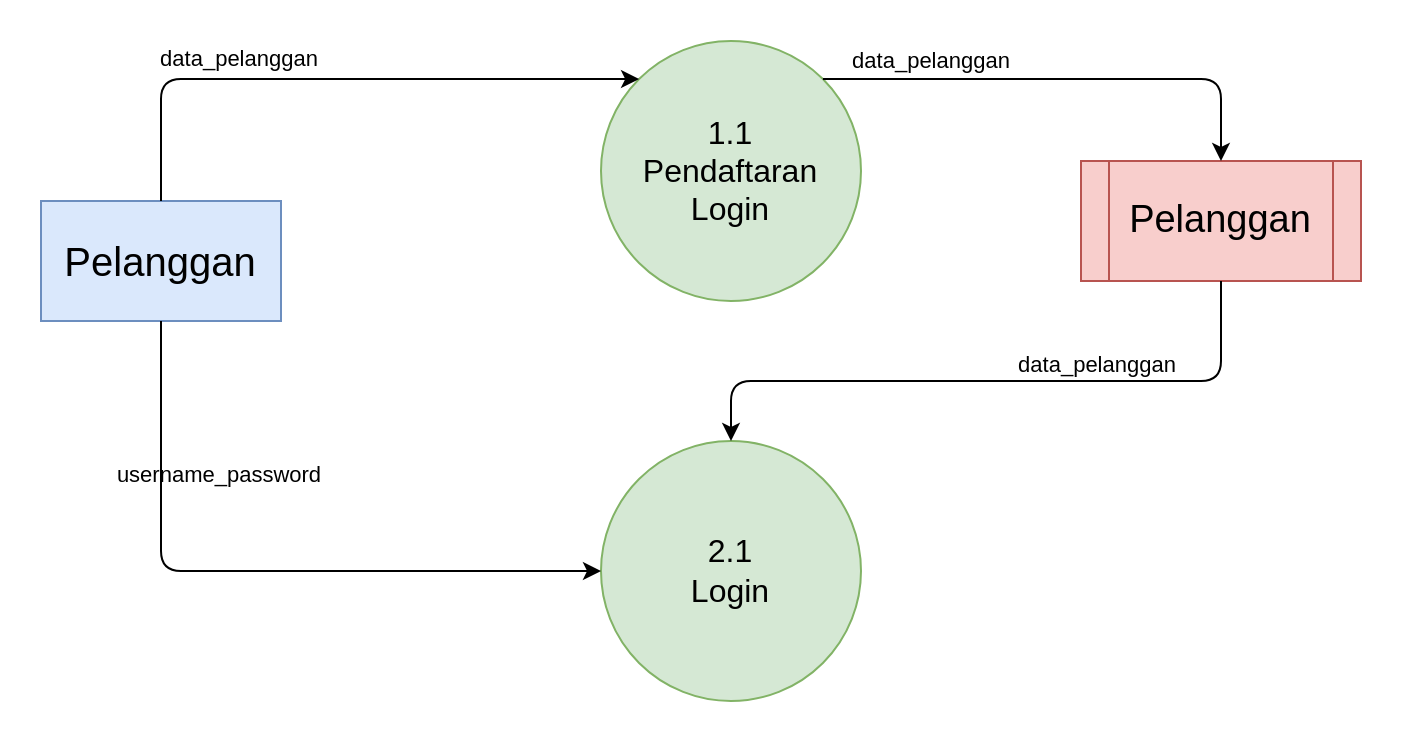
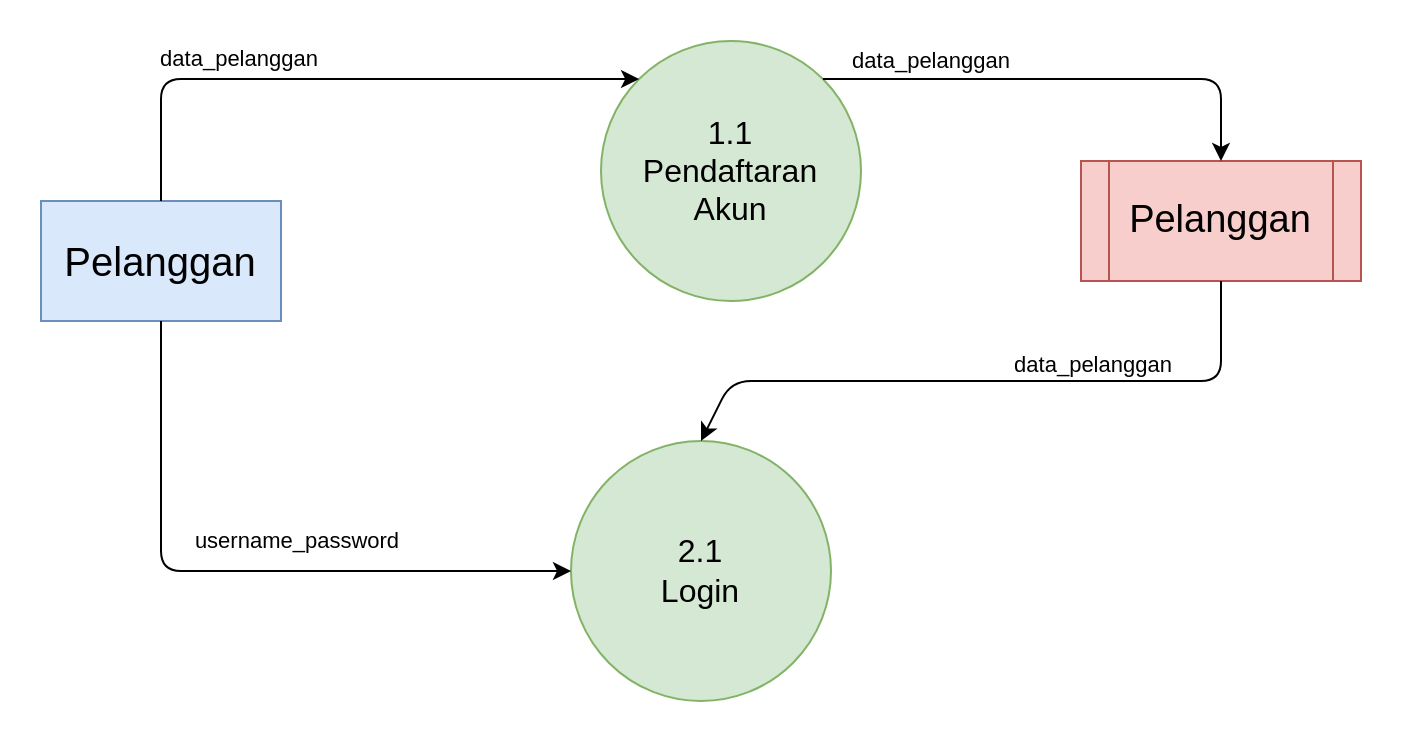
  <mxCell id="0" />
  <mxCell id="1" parent="0" />
  <mxCell id="2" value="&lt;font style=&quot;font-size: 20px&quot;&gt;Pelanggan&lt;/font&gt;" style="rounded=0;whiteSpace=wrap;html=1;fillColor=#dae8fc;strokeColor=#6c8ebf;" vertex="1" parent="1"><mxGeometry x="20" y="100" width="120" height="60" as="geometry" /></mxCell>
- <mxCell id="3" value="&lt;font style=&quot;font-size: 16px&quot;&gt;1.1&lt;br&gt;Pendaftaran&lt;br&gt;Login&lt;/font&gt;" style="ellipse;whiteSpace=wrap;html=1;aspect=fixed;fillColor=#d5e8d4;strokeColor=#82b366;" vertex="1" parent="1"><mxGeometry x="300" y="20" width="130" height="130" as="geometry" /></mxCell>
- <mxCell id="4" value="&lt;font style=&quot;font-size: 16px&quot;&gt;2.1&lt;br&gt;Login&lt;br&gt;&lt;/font&gt;" style="ellipse;whiteSpace=wrap;html=1;aspect=fixed;fillColor=#d5e8d4;strokeColor=#82b366;" vertex="1" parent="1"><mxGeometry x="300" y="220" width="130" height="130" as="geometry" /></mxCell>
+ <mxCell id="3" value="&lt;font style=&quot;font-size: 16px&quot;&gt;1.1&lt;br&gt;Pendaftaran&lt;br&gt;Akun&lt;/font&gt;" style="ellipse;whiteSpace=wrap;html=1;aspect=fixed;fillColor=#d5e8d4;strokeColor=#82b366;" vertex="1" parent="1"><mxGeometry x="300" y="20" width="130" height="130" as="geometry" /></mxCell>
+ <mxCell id="4" value="&lt;font style=&quot;font-size: 16px&quot;&gt;2.1&lt;br&gt;Login&lt;br&gt;&lt;/font&gt;" style="ellipse;whiteSpace=wrap;html=1;aspect=fixed;fillColor=#d5e8d4;strokeColor=#82b366;" vertex="1" parent="1"><mxGeometry x="285" y="220" width="130" height="130" as="geometry" /></mxCell>
  <mxCell id="5" value="&lt;font style=&quot;font-size: 19px&quot;&gt;Pelanggan&lt;/font&gt;" style="shape=process;whiteSpace=wrap;html=1;backgroundOutline=1;fillColor=#f8cecc;strokeColor=#b85450;" vertex="1" parent="1"><mxGeometry x="540" y="80" width="140" height="60" as="geometry" /></mxCell>
  <mxCell id="6" value="" style="endArrow=classic;html=1;exitX=0.5;exitY=0;exitDx=0;exitDy=0;entryX=0;entryY=0;entryDx=0;entryDy=0;" edge="1" parent="1" source="2" target="3"><mxGeometry width="50" height="50" relative="1" as="geometry"><mxPoint x="270" y="90" as="sourcePoint" /><mxPoint x="320" y="40" as="targetPoint" /><Array as="points"><mxPoint x="80" y="39" /></Array></mxGeometry></mxCell>
  <mxCell id="7" value="data_pelanggan" style="edgeLabel;html=1;align=center;verticalAlign=bottom;resizable=0;points=[];labelBackgroundColor=none;" vertex="1" connectable="0" parent="6"><mxGeometry x="-0.593" y="-39" relative="1" as="geometry"><mxPoint x="39" y="-41" as="offset" /></mxGeometry></mxCell>
  <mxCell id="8" value="" style="endArrow=classic;html=1;exitX=1;exitY=0;exitDx=0;exitDy=0;entryX=0.5;entryY=0;entryDx=0;entryDy=0;" edge="1" parent="1" source="3" target="5"><mxGeometry width="50" height="50" relative="1" as="geometry"><mxPoint x="270" y="230" as="sourcePoint" /><mxPoint x="320" y="180" as="targetPoint" /><Array as="points"><mxPoint x="610" y="39" /></Array></mxGeometry></mxCell>
  <mxCell id="9" value="data_pelanggan" style="edgeLabel;html=1;align=center;verticalAlign=bottom;resizable=0;points=[];labelBackgroundColor=none;" vertex="1" connectable="0" parent="8"><mxGeometry x="-0.819" relative="1" as="geometry"><mxPoint x="32" y="-1" as="offset" /></mxGeometry></mxCell>
  <mxCell id="10" value="" style="endArrow=classic;html=1;exitX=0.5;exitY=1;exitDx=0;exitDy=0;entryX=0;entryY=0.5;entryDx=0;entryDy=0;" edge="1" parent="1" source="2" target="4"><mxGeometry width="50" height="50" relative="1" as="geometry"><mxPoint x="270" y="180" as="sourcePoint" /><mxPoint x="320" y="130" as="targetPoint" /><Array as="points"><mxPoint x="80" y="285" /></Array></mxGeometry></mxCell>
  <mxCell id="11" value="username_password" style="edgeLabel;html=1;align=center;verticalAlign=bottom;resizable=0;points=[];labelBackgroundColor=none;" vertex="1" connectable="0" parent="10"><mxGeometry x="-0.278" y="39" relative="1" as="geometry"><mxPoint x="28" y="-1" as="offset" /></mxGeometry></mxCell>
  <mxCell id="12" value="" style="endArrow=classic;html=1;exitX=0.5;exitY=1;exitDx=0;exitDy=0;entryX=0.5;entryY=0;entryDx=0;entryDy=0;" edge="1" parent="1" source="5" target="4"><mxGeometry width="50" height="50" relative="1" as="geometry"><mxPoint x="380" y="180" as="sourcePoint" /><mxPoint x="430" y="130" as="targetPoint" /><Array as="points"><mxPoint x="610" y="190" /><mxPoint x="365" y="190" /></Array></mxGeometry></mxCell>
  <mxCell id="13" value="data_pelanggan" style="edgeLabel;html=1;align=center;verticalAlign=bottom;resizable=0;points=[];labelBackgroundColor=none;" vertex="1" connectable="0" parent="12"><mxGeometry x="0.016" y="1" relative="1" as="geometry"><mxPoint x="52" y="-1" as="offset" /></mxGeometry></mxCell>
